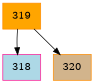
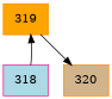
  digraph {
    node [color=darkorange shape=record style=filled]
    n1 [fillcolor=orange label="{319}"]
    n2 [color=deeppink fillcolor=lightblue label="{318}"]
    n3 [fillcolor=tan label="{320}"]
-   n1 -> n2
+   n2 -> n1
    n1 -> n3
  }
